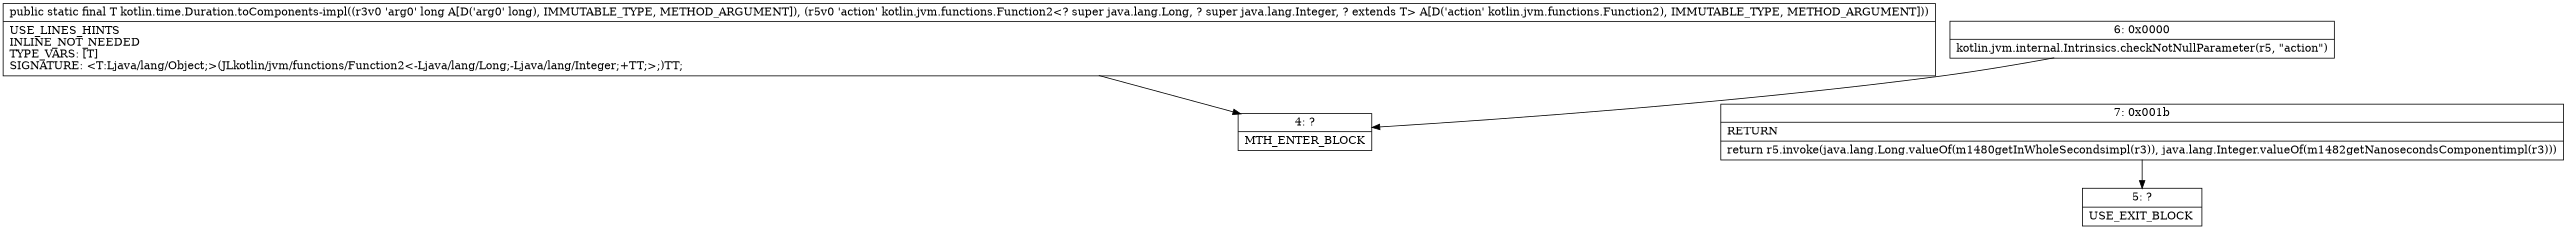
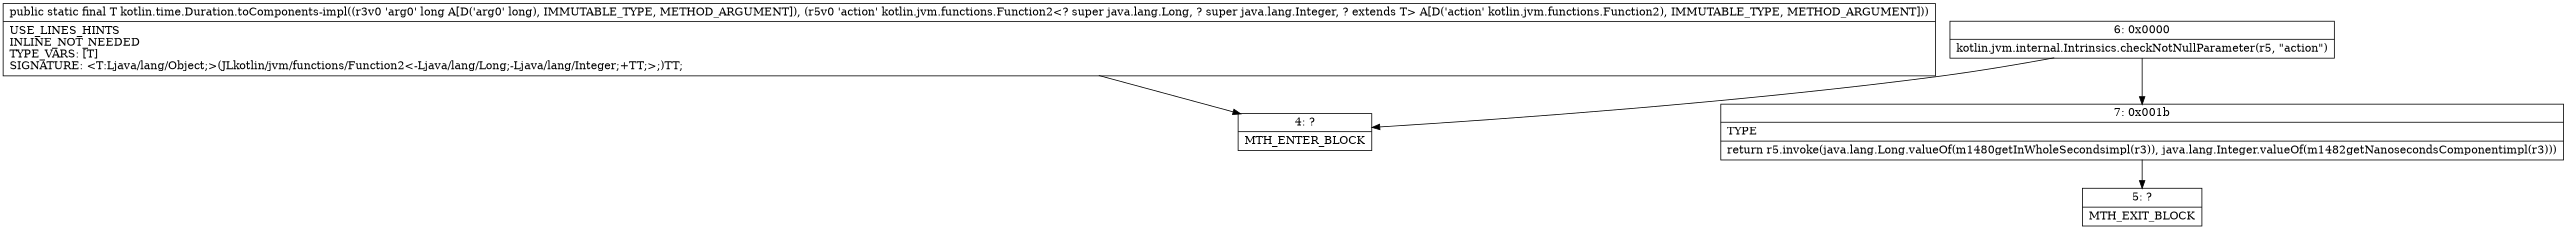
  digraph {
    node [shape=record]
    n1 [label="{4\:\ ?|MTH_ENTER_BLOCK\l}"]
    n2 [label="{6\:\ 0x0000|kotlin.jvm.internal.Intrinsics.checkNotNullParameter(r5, \"action\")\l}"]
-   n3 [label="{7\:\ 0x001b|RETURN\l|return r5.invoke(java.lang.Long.valueOf(m1480getInWholeSecondsimpl(r3)), java.lang.Integer.valueOf(m1482getNanosecondsComponentimpl(r3)))\l}"]
-   n4 [label="{5\:\ ?|USE_EXIT_BLOCK\l}"]
+   n3 [label="{7\:\ 0x001b|TYPE\l|return r5.invoke(java.lang.Long.valueOf(m1480getInWholeSecondsimpl(r3)), java.lang.Integer.valueOf(m1482getNanosecondsComponentimpl(r3)))\l}"]
+   n4 [label="{5\:\ ?|MTH_EXIT_BLOCK\l}"]
    n5 [label="{public static final T kotlin.time.Duration.toComponents\-impl((r3v0 'arg0' long A[D('arg0' long), IMMUTABLE_TYPE, METHOD_ARGUMENT]), (r5v0 'action' kotlin.jvm.functions.Function2\<? super java.lang.Long, ? super java.lang.Integer, ? extends T\> A[D('action' kotlin.jvm.functions.Function2), IMMUTABLE_TYPE, METHOD_ARGUMENT]))  | USE_LINES_HINTS\lINLINE_NOT_NEEDED\lTYPE_VARS: [T]\lSIGNATURE: \<T:Ljava\/lang\/Object;\>(JLkotlin\/jvm\/functions\/Function2\<\-Ljava\/lang\/Long;\-Ljava\/lang\/Integer;+TT;\>;)TT;\l}"]
    n2 -> n1
+   n2 -> n3
    n3 -> n4
    n5 -> n1
  }
